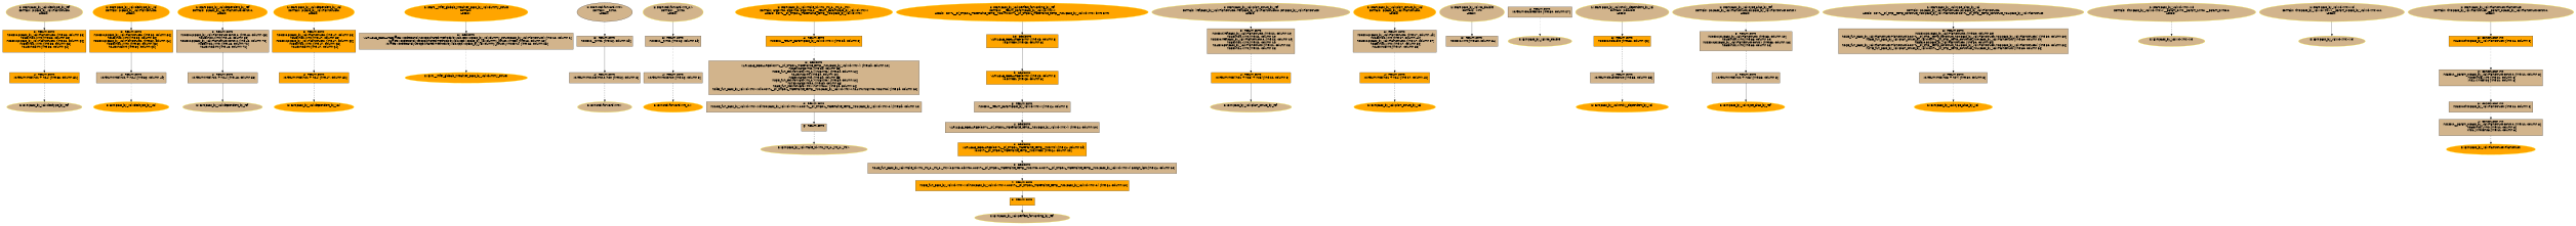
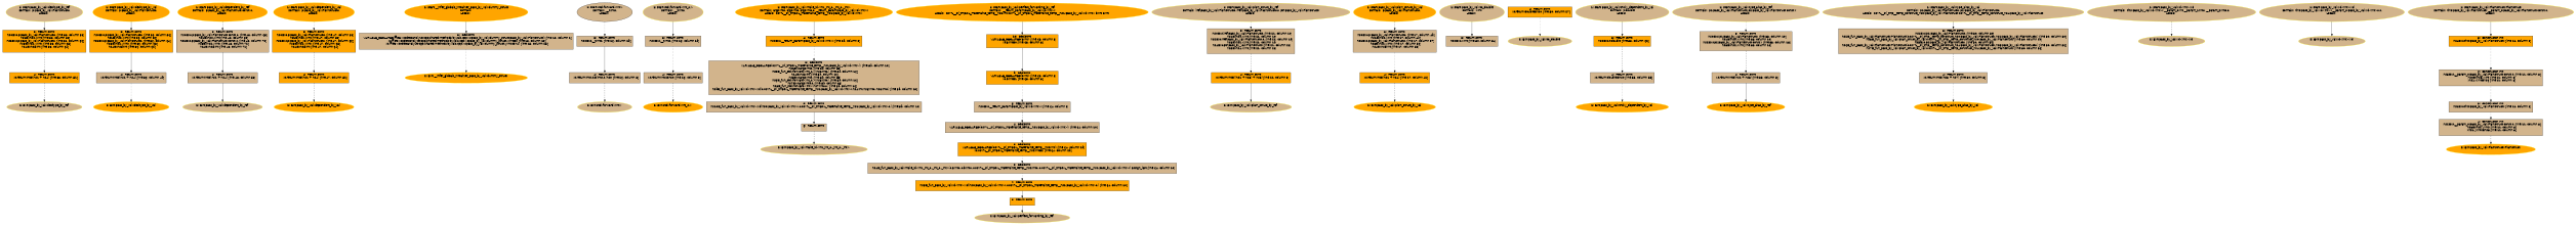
  digraph {
    fontname="DejaVu Sans"
    node [fillcolor=tan fontname="DejaVu Sans" style=filled shape=box]
    edge [fontname="DejaVu Sans" style=solid]
    n1 [color=yellow label="1: Start pass_by_val::decltype_by_ref\nFormals:  p:pass_by_val::PlainStruct&\nLocals:  \n  " shape=""]
    n2 [fillcolor=orange label="3:  Return Stmt \n   n$0=*&p:pass_by_val::PlainStruct& [line 38, column 58]\n  n$1=*n$0.x:int [line 38, column 58]\n  n$2=*&p:pass_by_val::PlainStruct& [line 38, column 66]\n  n$3=*n$2.y:int* [line 38, column 65]\n  n$4=*n$3:int [line 38, column 64]\n "]
    n3 [fillcolor=orange label="4:  Return Stmt \n   *&return:int=(n$1 + n$4) [line 38, column 51]\n "]
    n4 [color=yellow label="2: Exit pass_by_val::decltype_by_ref \n  " shape=""]
    n5 [color=yellow fillcolor=orange label="1: Start pass_by_val::decltype_by_val\nFormals:  p:pass_by_val::PlainStruct&\nLocals:  \n  " shape=""]
    n6 [fillcolor=orange label="3:  Return Stmt \n   n$0=*&p:pass_by_val::PlainStruct& [line 36, column 56]\n  n$1=*n$0.x:int [line 36, column 56]\n  n$2=*&p:pass_by_val::PlainStruct& [line 36, column 64]\n  n$3=*n$2.y:int* [line 36, column 63]\n  n$4=*n$3:int [line 36, column 62]\n "]
    n7 [label="4:  Return Stmt \n   *&return:int=(n$1 + n$4) [line 36, column 49]\n "]
    n8 [color=yellow fillcolor=orange label="2: Exit pass_by_val::decltype_by_val \n  " shape=""]
    n9 [color=yellow fillcolor=orange label="1: Start pass_by_val::dependent_by_ref\nFormals:  p:pass_by_val::PlainStruct const &\nLocals:  \n  " shape=""]
    n10 [label="3:  Return Stmt \n   n$0=*&p:pass_by_val::PlainStruct const & [line 48, column 65]\n  n$1=*n$0.x:int [line 48, column 65]\n  n$2=*&p:pass_by_val::PlainStruct const & [line 48, column 73]\n  n$3=*n$2.y:int* [line 48, column 72]\n  n$4=*n$3:int [line 48, column 71]\n "]
    n11 [label="4:  Return Stmt \n   *&return:int=(n$1 + n$4) [line 48, column 58]\n "]
    n12 [color=yellow label="2: Exit pass_by_val::dependent_by_ref \n  " shape=""]
    n13 [color=yellow fillcolor=orange label="1: Start pass_by_val::dependent_by_val\nFormals:  p:pass_by_val::PlainStruct&\nLocals:  \n  " shape=""]
    n14 [fillcolor=orange label="3:  Return Stmt \n   n$0=*&p:pass_by_val::PlainStruct& [line 47, column 58]\n  n$1=*n$0.x:int [line 47, column 58]\n  n$2=*&p:pass_by_val::PlainStruct& [line 47, column 66]\n  n$3=*n$2.y:int* [line 47, column 65]\n  n$4=*n$3:int [line 47, column 64]\n "]
    n15 [fillcolor=orange label="4:  Return Stmt \n   *&return:int=(n$1 + n$4) [line 47, column 51]\n "]
    n16 [color=yellow fillcolor=orange label="2: Exit pass_by_val::dependent_by_val \n  " shape=""]
    n17 [color=yellow fillcolor=orange label="1: Start __infer_globals_initializer_pass_by_val::dummy_struct\nFormals: \nLocals:  \n  " shape=""]
    n18 [label="3:  DeclStmt \n   VARIABLE_DECLARED(#GB<codetoanalyze/cpp/shared/methods/byvals.cpp>$pass_by_val::dummy_struct:pass_by_val::PlainStruct); [line 15, column 1]\n  *&#GB<codetoanalyze/cpp/shared/methods/byvals.cpp>$pass_by_val::dummy_struct.x:int=0 [line 15, column 25]\n  *&#GB<codetoanalyze/cpp/shared/methods/byvals.cpp>$pass_by_val::dummy_struct.y:int*=null [line 15, column 25]\n "]
    n19 [color=yellow fillcolor=orange label="2: Exit __infer_globals_initializer_pass_by_val::dummy_struct \n  " shape=""]
    n20 [color=black label="1: Start std::forward<int>\nFormals:  __t:int&\nLocals:  \n  " shape=""]
    n21 [label="3:  Return Stmt \n   n$0=*&__t:int& [line 26, column 29]\n "]
    n22 [label="4:  Return Stmt \n   *&return:int&&=(int&&)n$0 [line 26, column 3]\n "]
    n23 [color=yellow label="2: Exit std::forward<int> \n  " shape=""]
    n24 [color=yellow label="1: Start std::forward<int_&>\nFormals:  __t:int&\nLocals:  \n  " shape=""]
    n25 [label="3:  Return Stmt \n   n$0=*&__t:int& [line 26, column 29]\n "]
    n26 [label="4:  Return Stmt \n   *&return:int&=n$0 [line 26, column 3]\n "]
    n27 [color=yellow fillcolor=orange label="2: Exit std::forward<int_&> \n  " shape=""]
    n28 [color=yellow fillcolor=orange label="1: Start pass_by_val::make_id<int,_int_&,_int_&,_int>\nFormals:  args:int& args:int& args:int&& __return_param:pass_by_val::Id<int>*\nLocals:  0$?%__sil_tmpSIL_materialize_temp__n$1:pass_by_val::Id<int> \n  " shape=""]
    n29 [fillcolor=orange label="4:  Return Stmt \n   n$0=*&__return_param:pass_by_val::Id<int>* [line 59, column 3]\n "]
    n30 [label="3:  DeclStmt \n   VARIABLE_DECLARED(0$?%__sil_tmpSIL_materialize_temp__n$1:pass_by_val::Id<int>); [line 59, column 10]\n  n$2=*&args:int& [line 59, column 35]\n  n$3=_fun_std::forward<int_&>(n$2:int&) [line 59, column 16]\n  n$4=*n$3:int [line 59, column 16]\n  n$5=*&args:int& [line 59, column 35]\n  n$6=_fun_std::forward<int_&>(n$5:int&) [line 59, column 16]\n  n$7=*&args:int&& [line 59, column 35]\n  n$8=_fun_std::forward<int>(n$7:int&&) [line 59, column 16]\n  n$9=_fun_pass_by_val::Id<int>::Id(&0$?%__sil_tmpSIL_materialize_temp__n$1:pass_by_val::Id<int>*,n$4:int,n$6:int&,n$8:int&) [line 59, column 10]\n "]
    n31 [label="5:  Return Stmt \n   n$10=_fun_pass_by_val::Id<int>::Id(n$0:pass_by_val::Id<int>*,&0$?%__sil_tmpSIL_materialize_temp__n$1:pass_by_val::Id<int>&) [line 59, column 10]\n "]
    n32 [color=yellow label="2: Exit pass_by_val::make_id<int,_int_&,_int_&,_int> \n  " shape=""]
    n33 [label="6:  Return Stmt \n  "]
    n34 [color=yellow fillcolor=orange label="1: Start pass_by_val::perfect_forwarding_by_ref\nFormals:  __return_param:pass_by_val::Id<int>*\nLocals:  0$?%__sil_tmpSIL_materialize_temp__n$2:int 0$?%__sil_tmpSIL_materialize_temp__n$1:pass_by_val::Id<int> b:int a:int \n  " shape=""]
    n35 [fillcolor=orange label="10:  DeclStmt \n   VARIABLE_DECLARED(a:int); [line 63, column 3]\n  *&a:int=0 [line 63, column 3]\n "]
    n36 [fillcolor=orange label="9:  DeclStmt \n   VARIABLE_DECLARED(b:int); [line 63, column 3]\n  *&b:int=1 [line 63, column 3]\n "]
    n37 [label="6:  Return Stmt \n   n$0=*&__return_param:pass_by_val::Id<int>* [line 64, column 3]\n "]
    n38 [color=yellow label="2: Exit pass_by_val::perfect_forwarding_by_ref \n  " shape=""]
    n39 [fillcolor=orange label="3:  DeclStmt \n   VARIABLE_DECLARED(0$?%__sil_tmpSIL_materialize_temp__n$2:int); [line 64, column 29]\n  *&0$?%__sil_tmpSIL_materialize_temp__n$2:int=2 [line 64, column 29]\n "]
    n40 [label="5:  DeclStmt \n   n$4=_fun_pass_by_val::make_id<int,_int_&,_int_&,_int>(&a:int&,&b:int&,&0$?%__sil_tmpSIL_materialize_temp__n$2:int&,&0$?%__sil_tmpSIL_materialize_temp__n$1:pass_by_val::Id<int>*) assign_last [line 64, column 10]\n "]
    n41 [fillcolor=orange label="7:  Return Stmt \n   n$5=_fun_pass_by_val::Id<int>::Id(n$0:pass_by_val::Id<int>*,&0$?%__sil_tmpSIL_materialize_temp__n$1:pass_by_val::Id<int>&) [line 64, column 10]\n "]
    n42 [fillcolor=orange label="8:  Return Stmt \n  "]
    n43 [label="4:  DeclStmt \n   VARIABLE_DECLARED(0$?%__sil_tmpSIL_materialize_temp__n$1:pass_by_val::Id<int>); [line 64, column 10]\n "]
    n44 [color=yellow label="1: Start pass_by_val::plain_struct_by_ref\nFormals:  lref:pass_by_val::PlainStruct& rref:pass_by_val::PlainStruct&& ptr:pass_by_val::PlainStruct*\nLocals:  \n  " shape=""]
    n45 [label="3:  Return Stmt \n   n$0=*&lref:pass_by_val::PlainStruct& [line 21, column 10]\n  n$1=*n$0.x:int [line 21, column 10]\n  n$2=*&rref:pass_by_val::PlainStruct&& [line 21, column 19]\n  n$3=*n$2.x:int [line 21, column 19]\n  n$4=*&ptr:pass_by_val::PlainStruct* [line 21, column 28]\n  n$5=*n$4.x:int [line 21, column 28]\n "]
    n46 [fillcolor=orange label="4:  Return Stmt \n   *&return:int=((n$1 + n$3) + n$5) [line 21, column 3]\n "]
    n47 [color=yellow label="2: Exit pass_by_val::plain_struct_by_ref \n  " shape=""]
    n48 [color=yellow fillcolor=orange label="1: Start pass_by_val::plain_struct_by_val\nFormals:  p:pass_by_val::PlainStruct&\nLocals:  \n  " shape=""]
    n49 [label="3:  Return Stmt \n   n$0=*&p:pass_by_val::PlainStruct& [line 17, column 49]\n  n$1=*n$0.x:int [line 17, column 49]\n  n$2=*&p:pass_by_val::PlainStruct& [line 17, column 57]\n  n$3=*n$2.y:int* [line 17, column 56]\n  n$4=*n$3:int [line 17, column 55]\n "]
    n50 [fillcolor=orange label="4:  Return Stmt \n   *&return:int=(n$1 + n$4) [line 17, column 42]\n "]
    n51 [color=yellow fillcolor=orange label="2: Exit pass_by_val::plain_struct_by_val \n  " shape=""]
    n52 [color=yellow label="1: Start pass_by_val::to_double\nFormals:  x:int\nLocals:  \n  " shape=""]
    n53 [label="3:  Return Stmt \n   n$0=*&x:int [line 50, column 34]\n "]
-   n54 [label="4:  Return Stmt \n   *&return:double=n$0 [line 50, column 27]\n "]
+   n54 [fillcolor=orange label="4:  Return Stmt \n   *&return:double=n$0 [line 50, column 27]\n "]
    n55 [color=yellow label="2: Exit pass_by_val::to_double \n  " shape=""]
    n56 [color=yellow label="1: Start pass_by_val::tricky_dependent_by_val\nFormals:  t:double\nLocals:  \n  " shape=""]
    n57 [fillcolor=orange label="3:  Return Stmt \n   n$0=*&t:double [line 55, column 62]\n "]
    n58 [label="4:  Return Stmt \n   *&return:double=n$0 [line 55, column 55]\n "]
    n59 [color=yellow fillcolor=orange label="2: Exit pass_by_val::tricky_dependent_by_val \n  " shape=""]
    n60 [color=yellow label="1: Start pass_by_val::type_alias_by_ref\nFormals:  p1:pass_by_val::PlainStruct* p2:pass_by_val::PlainStruct const *\nLocals:  \n  " shape=""]
    n61 [label="3:  Return Stmt \n   n$0=*&p1:pass_by_val::PlainStruct* [line 33, column 10]\n  n$1=*n$0.x:int [line 33, column 10]\n  n$2=*&p2:pass_by_val::PlainStruct const * [line 33, column 18]\n  n$3=*n$2.x:int [line 33, column 18]\n "]
    n62 [label="4:  Return Stmt \n   *&return:int=(n$1 + n$3) [line 33, column 3]\n "]
    n63 [color=yellow fillcolor=orange label="2: Exit pass_by_val::type_alias_by_ref \n  " shape=""]
    n64 [color=yellow label="1: Start pass_by_val::type_alias_by_val\nFormals:  p1:pass_by_val::PlainStruct& p2:pass_by_val::PlainStruct&\nLocals:  0$?%__sil_tmp__temp_construct_n$0:pass_by_val::PlainStruct 0$?%__sil_tmp__temp_construct_n$4:pass_by_val::PlainStruct \n  " shape=""]
    n65 [label="3:  Return Stmt \n   n$1=*&p1:pass_by_val::PlainStruct& [line 30, column 30]\n  n$2=_fun_pass_by_val::PlainStruct::PlainStruct(&0$?%__sil_tmp__temp_construct_n$0:pass_by_val::PlainStruct*,n$1:pass_by_val::PlainStruct&) [line 30, column 30]\n  n$3=_fun_pass_by_val::plain_struct_by_val(&0$?%__sil_tmp__temp_construct_n$0:pass_by_val::PlainStruct) [line 30, column 10]\n  n$5=*&p2:pass_by_val::PlainStruct& [line 30, column 56]\n  n$6=_fun_pass_by_val::PlainStruct::PlainStruct(&0$?%__sil_tmp__temp_construct_n$4:pass_by_val::PlainStruct*,n$5:pass_by_val::PlainStruct&) [line 30, column 56]\n  n$7=_fun_pass_by_val::plain_struct_by_val(&0$?%__sil_tmp__temp_construct_n$4:pass_by_val::PlainStruct) [line 30, column 36]\n "]
    n66 [label="4:  Return Stmt \n   *&return:int=(n$3 + n$7) [line 30, column 3]\n "]
    n67 [color=yellow fillcolor=orange label="2: Exit pass_by_val::type_alias_by_val \n  " shape=""]
    n68 [color=yellow label="1: Start pass_by_val::Id<int>::Id\nFormals:  this:pass_by_val::Id<int>* __param_0:int __param_1:int& __param_2:int&&\nLocals:  \n  " shape=""]
    n69 [color=yellow label="2: Exit pass_by_val::Id<int>::Id \n  " shape=""]
    n70 [color=yellow label="1: Start pass_by_val::Id<int>::Id\nFormals:  this:pass_by_val::Id<int>* __param_0:pass_by_val::Id<int>&&\nLocals:  \n  " shape=""]
    n71 [color=yellow label="2: Exit pass_by_val::Id<int>::Id \n  " shape=""]
    n72 [color=yellow label="1: Start pass_by_val::PlainStruct::PlainStruct\nFormals:  this:pass_by_val::PlainStruct* __param_0:pass_by_val::PlainStruct const &\nLocals:  \n  " shape=""]
    n73 [fillcolor=orange label="5:  Constructor Init \n   n$4=*&this:pass_by_val::PlainStruct* [line 11, column 8]\n "]
    n74 [label="6:  Constructor Init \n   n$5=*&__param_0:pass_by_val::PlainStruct const & [line 11, column 8]\n  n$6=*n$5.x:int [line 11, column 8]\n  *n$4.x:int=n$6 [line 11, column 8]\n "]
    n75 [label="3:  Constructor Init \n   n$1=*&this:pass_by_val::PlainStruct* [line 11, column 8]\n "]
    n76 [color=yellow fillcolor=orange label="2: Exit pass_by_val::PlainStruct::PlainStruct \n  " shape=""]
    n77 [label="4:  Constructor Init \n   n$2=*&__param_0:pass_by_val::PlainStruct const & [line 11, column 8]\n  n$3=*n$2.y:int* [line 11, column 8]\n  *n$1.y:int*=n$3 [line 11, column 8]\n "]
    n1 -> n2
    n2 -> n3 [style=dashed]
    n3 -> n4 [style=dashed]
    n5 -> n6
    n6 -> n7
    n7 -> n8 [style=dotted]
    n9 -> n10 [style=dashed]
    n10 -> n11
    n11 -> n12
    n13 -> n14 [style=dotted]
    n14 -> n15 [style=dashed]
    n15 -> n16 [style=dashed]
    n17 -> n18
    n18 -> n19 [style=dotted]
    n20 -> n21 [style=dotted]
    n21 -> n22
    n22 -> n23 [style=dashed]
    n24 -> n25
    n25 -> n26 [style=dotted]
    n26 -> n27 [style=dashed]
    n28 -> n29
    n29 -> n30 [style=dotted]
    n30 -> n31
    n31 -> n33
    n33 -> n32 [style=dashed]
    n34 -> n35
    n35 -> n36
    n36 -> n37 [style=dotted]
    n37 -> n43 [style=dashed]
    n39 -> n40 [style=dotted]
    n40 -> n41 [style=dotted]
    n41 -> n42
    n42 -> n38
    n43 -> n39 [style=dotted]
    n44 -> n45 [style=dotted]
    n45 -> n46 [style=dashed]
    n46 -> n47
    n48 -> n49 [style=dashed]
    n49 -> n50 [style=dotted]
    n50 -> n51 [style=dashed]
    n52 -> n53
    n54 -> n55 [style=dotted]
    n56 -> n57
    n57 -> n58 [style=dashed]
    n58 -> n59 [style=dotted]
    n60 -> n61 [style=dotted]
    n61 -> n62 [style=dashed]
    n62 -> n63
    n64 -> n65
    n65 -> n66 [style=dashed]
    n66 -> n67 [style=dotted]
    n68 -> n69 [style=dashed]
    n70 -> n71
    n72 -> n73
    n73 -> n74 [style=dotted]
    n74 -> n75 [style=dotted]
    n75 -> n77 [style=dotted]
    n77 -> n76 [style=dashed]
  }
